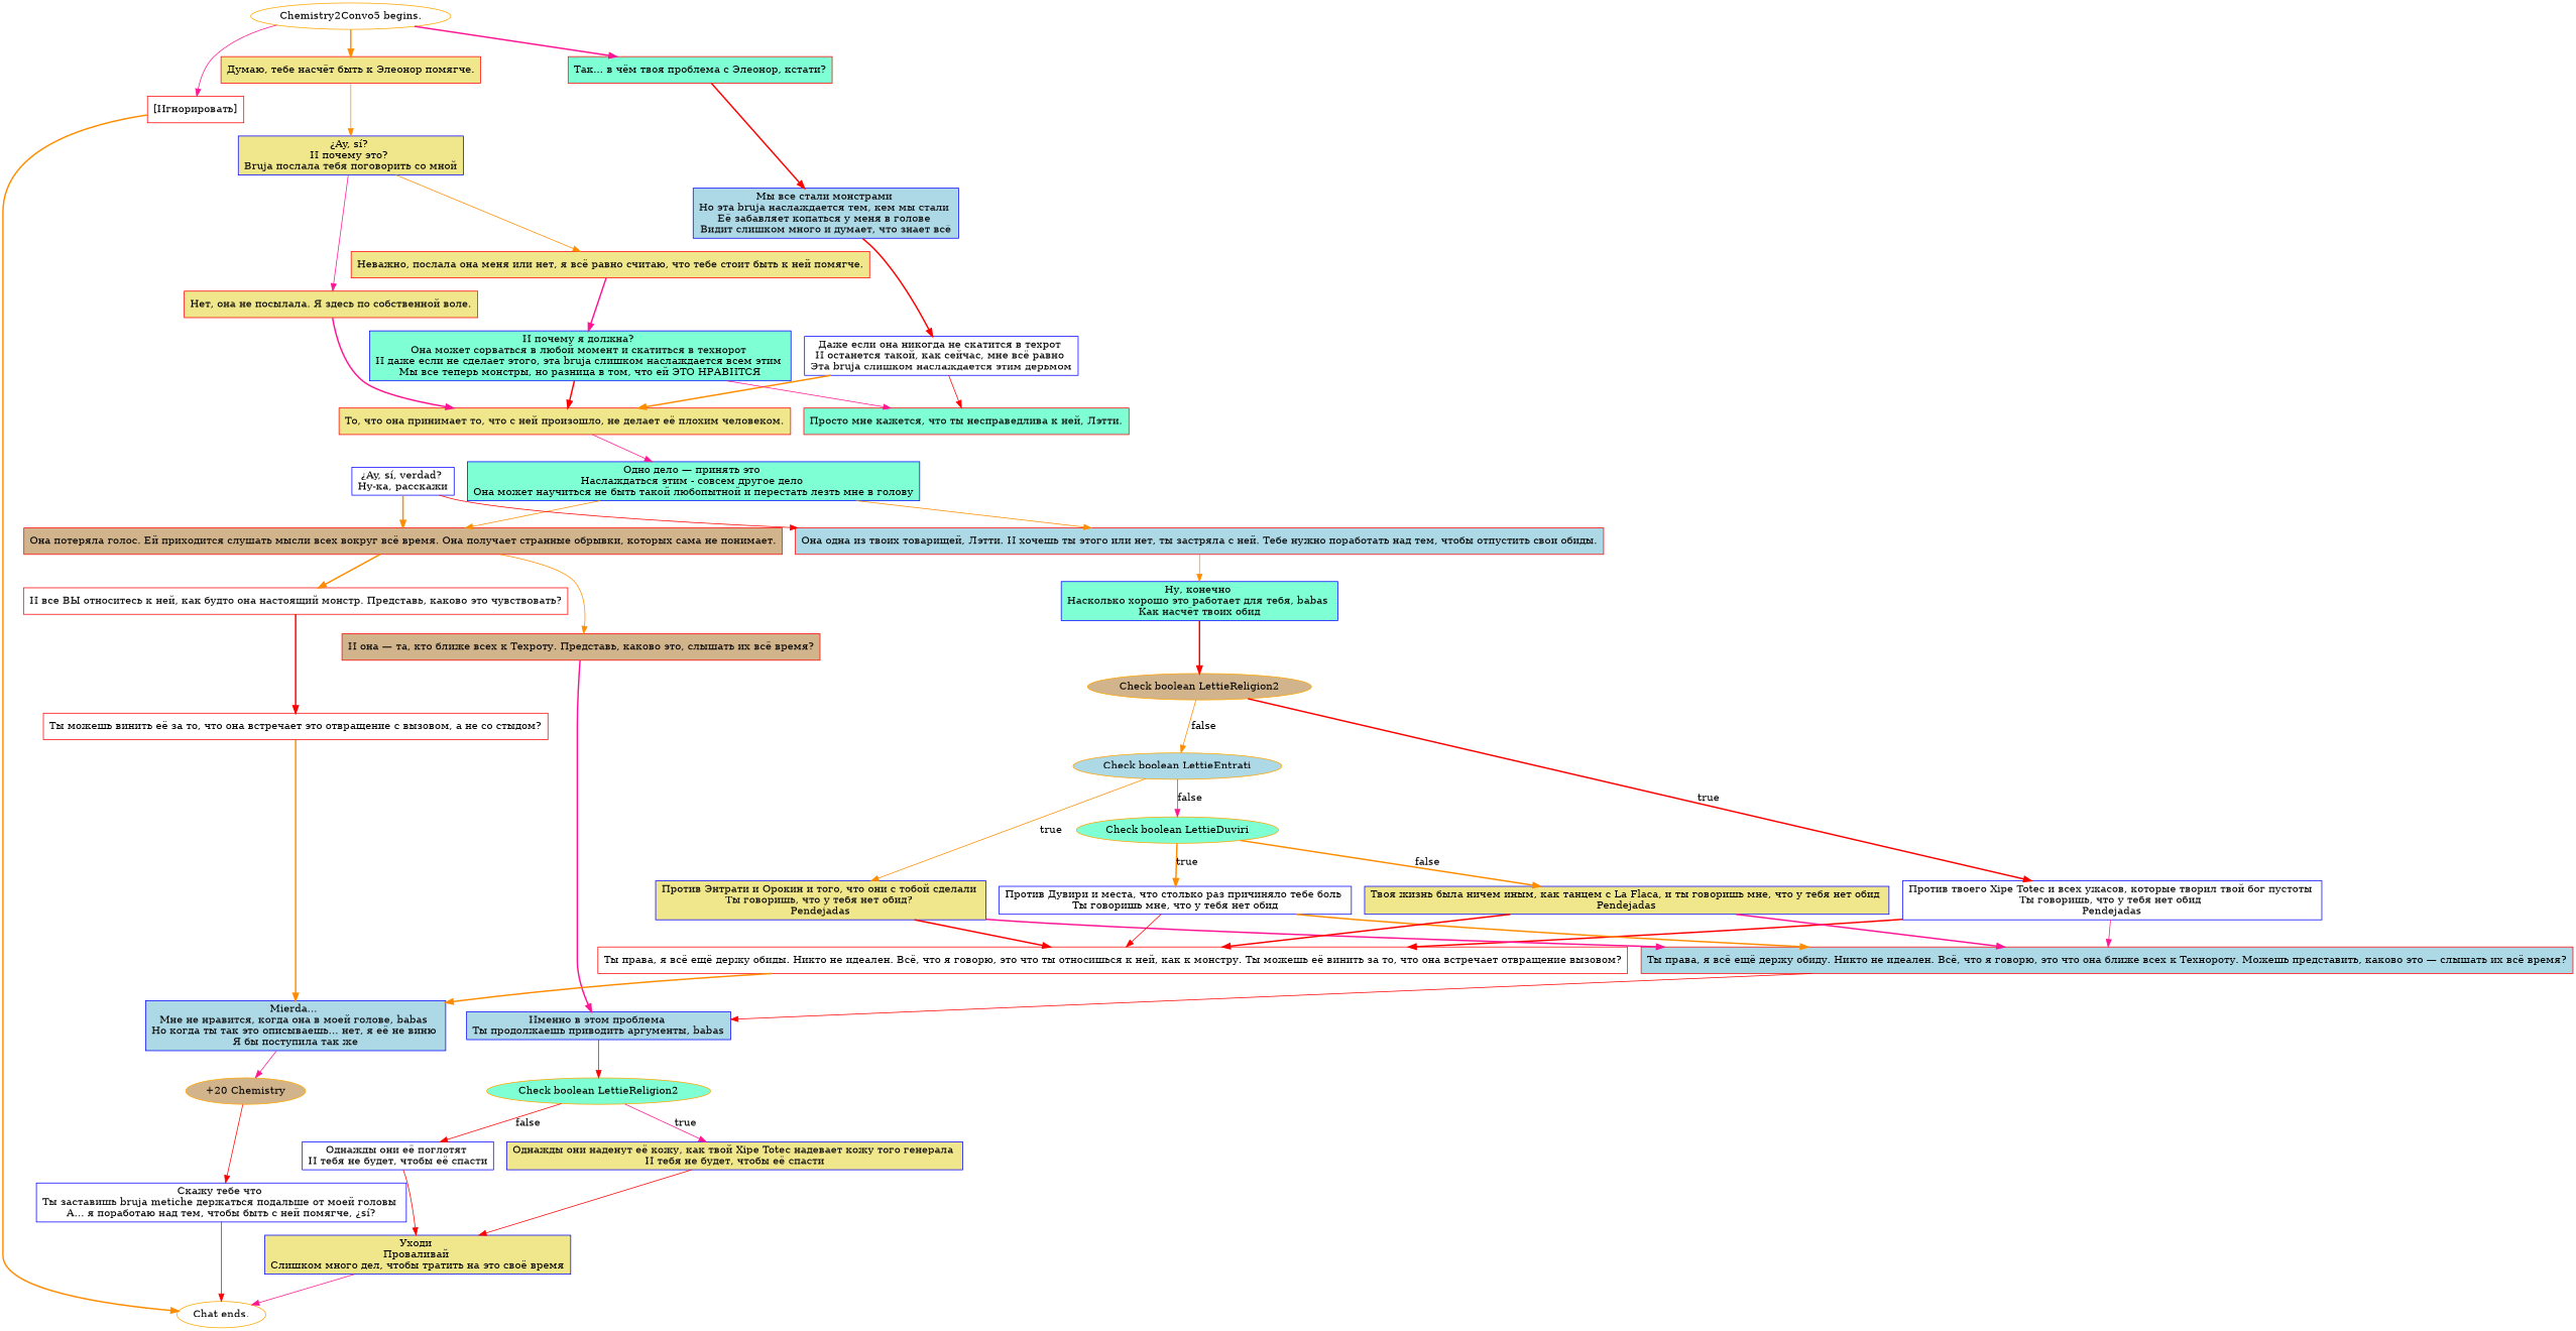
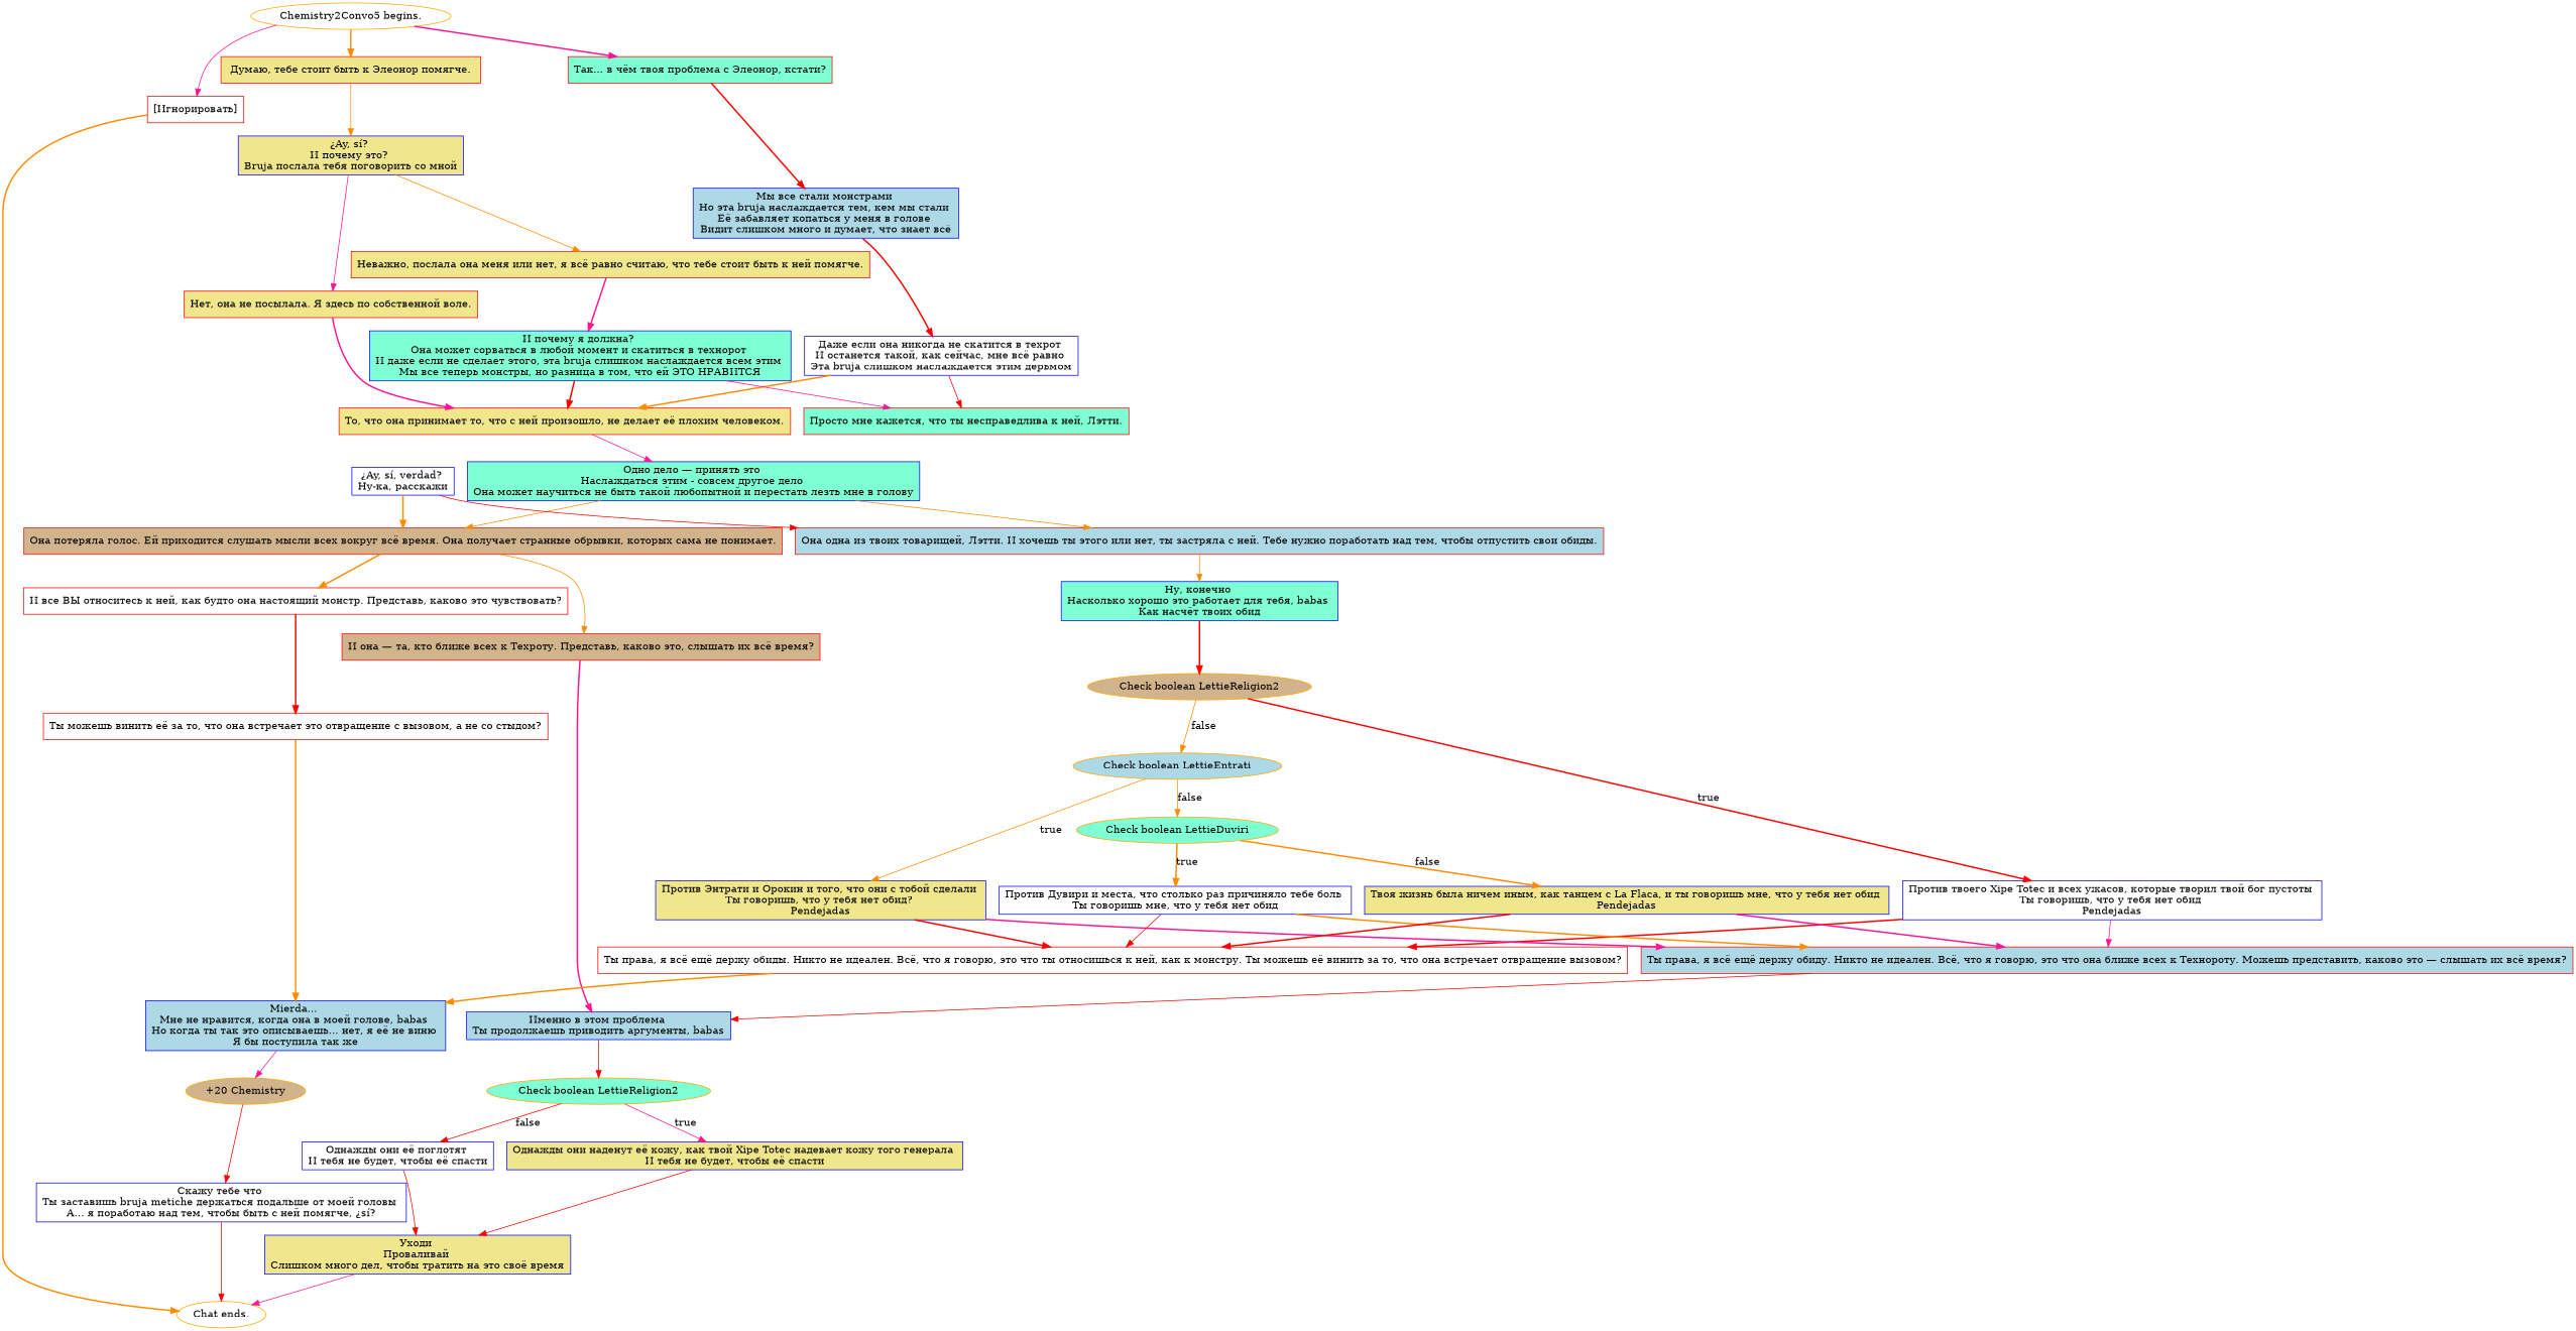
  digraph {
    node [color=blue fillcolor=white style=filled shape=box]
    edge [color=darkorange style=solid]
    n1 [color=orange label="Chemistry2Convo5 begins." shape=""]
    n2 [color=red fillcolor=aquamarine label="Так... в чём твоя проблема с Элеонор, кстати?"]
-   n3 [color=red fillcolor=khaki label="Думаю, тебе насчёт быть к Элеонор помягче."]
+   n3 [color=red fillcolor=khaki label="Думаю, тебе стоит быть к Элеонор помягче."]
    n4 [color=red label="[Игнорировать]"]
    n5 [fillcolor=lightblue label="Мы все стали монстрами \nНо эта bruja наслаждается тем, кем мы стали \nЕё забавляет копаться у меня в голове \nВидит слишком много и думает, что знает всё"]
    n6 [fillcolor=khaki label="¿Ay, sí? \nИ почему это? \nBruja послала тебя поговорить со мной"]
    "Chat ends." [color=orange shape=""]
    n8 [label="Даже если она никогда не скатится в техрот \nИ останется такой, как сейчас, мне всё равно \nЭта bruja слишком наслаждается этим дерьмом"]
    n9 [color=red fillcolor=khaki label="Нет, она не посылала. Я здесь по собственной воле."]
    n10 [color=red fillcolor=khaki label="Неважно, послала она меня или нет, я всё равно считаю, что тебе стоит быть к ней помягче."]
    n11 [color=red fillcolor=khaki label="То, что она принимает то, что с ней произошло, не делает её плохим человеком."]
    n12 [color=red fillcolor=aquamarine label="Просто мне кажется, что ты несправедлива к ней, Лэтти."]
    n13 [fillcolor=aquamarine label="И почему я должна? \nОна может сорваться в любой момент и скатиться в технорот \nИ даже если не сделает этого, эта bruja слишком наслаждается всем этим \nМы все теперь монстры, но разница в том, что ей ЭТО НРАВИТСЯ"]
    n14 [fillcolor=aquamarine label="Одно дело — принять это \nНаслаждаться этим - совсем другое дело \nОна может научиться не быть такой любопытной и перестать лезть мне в голову"]
    n15 [color=red fillcolor=lightblue label="Она одна из твоих товарищей, Лэтти. И хочешь ты этого или нет, ты застряла с ней. Тебе нужно поработать над тем, чтобы отпустить свои обиды."]
    n16 [color=red fillcolor=tan label="Она потеряла голос. Ей приходится слушать мысли всех вокруг всё время. Она получает странные обрывки, которых сама не понимает."]
    n17 [label="¿Ay, sí, verdad? \nНу-ка, расскажи"]
    n18 [fillcolor=aquamarine label="Ну, конечно \nНасколько хорошо это работает для тебя, babas \nКак насчёт твоих обид"]
    n19 [color=red fillcolor=tan label="И она — та, кто ближе всех к Техроту. Представь, каково это, слышать их всё время?"]
    n20 [color=red label="И все ВЫ относитесь к ней, как будто она настоящий монстр. Представь, каково это чувствовать?"]
    n21 [color=orange fillcolor=tan label="Check boolean LettieReligion2" shape=""]
    n22 [fillcolor=lightblue label="Именно в этом проблема \nТы продолжаешь приводить аргументы, babas"]
    n23 [color=red label="Ты можешь винить её за то, что она встречает это отвращение с вызовом, а не со стыдом?"]
    n24 [label="Против твоего Xipe Totec и всех ужасов, которые творил твой бог пустоты \nТы говоришь, что у тебя нет обид \nPendejadas"]
    n25 [color=orange fillcolor=lightblue label="Check boolean LettieEntrati" shape=""]
    n26 [color=orange fillcolor=aquamarine label="Check boolean LettieReligion2" shape=""]
    n27 [fillcolor=lightblue label="Mierda... \nМне не нравится, когда она в моей голове, babas \nНо когда ты так это описываешь... нет, я её не виню \nЯ бы поступила так же"]
    n28 [color=red label="Ты права, я всё ещё держу обиды. Никто не идеален. Всё, что я говорю, это что ты относишься к ней, как к монстру. Ты можешь её винить за то, что она встречает отвращение вызовом?"]
    n29 [color=red fillcolor=lightblue label="Ты права, я всё ещё держу обиду. Никто не идеален. Всё, что я говорю, это что она ближе всех к Технороту. Можешь представить, каково это — слышать их всё время?"]
    n30 [fillcolor=khaki label="Против Энтрати и Орокин и того, что они с тобой сделали \nТы говоришь, что у тебя нет обид? \nPendejadas"]
    n31 [color=orange fillcolor=aquamarine label="Check boolean LettieDuviri" shape=""]
    n32 [fillcolor=khaki label="Однажды они наденут её кожу, как твой Xipe Totec надевает кожу того генерала \nИ тебя не будет, чтобы её спасти"]
    n33 [label="Однажды они её поглотят \nИ тебя не будет, чтобы её спасти"]
    n34 [color=orange fillcolor=tan label="+20 Chemistry" shape=""]
    n35 [label="Против Дувири и места, что столько раз причиняло тебе боль \nТы говоришь мне, что у тебя нет обид"]
    n36 [fillcolor=khaki label="Твоя жизнь была ничем иным, как танцем с La Flaca, и ты говоришь мне, что у тебя нет обид \nPendejadas"]
    n37 [fillcolor=khaki label="Уходи \nПроваливай \nСлишком много дел, чтобы тратить на это своё время"]
    n38 [label="Скажу тебе что \nТы заставишь bruja metiche держаться подальше от моей головы \nА... я поработаю над тем, чтобы быть с ней помягче, ¿sí?"]
    n1 -> n2 [color=deeppink style=bold]
    n1 -> n3 [style=bold]
    n1 -> n4 [color=deeppink]
    n2 -> n5 [color=red style=bold]
    n3 -> n6
    n4 -> "Chat ends." [style=bold]
    n5 -> n8 [color=red style=bold]
    n6 -> n9 [color=deeppink]
    n6 -> n10
    n8 -> n11 [style=bold]
    n8 -> n12 [color=red]
    n9 -> n11 [color=deeppink style=bold]
    n10 -> n13 [color=deeppink style=bold]
    n11 -> n14 [color=deeppink]
    n13 -> n11 [color=red style=bold]
    n13 -> n12 [color=deeppink]
    n14 -> n15
    n14 -> n16
    n15 -> n18
    n16 -> n19
    n16 -> n20 [style=bold]
    n17 -> n15 [color=red]
    n17 -> n16 [style=bold]
    n18 -> n21 [color=red style=bold]
    n19 -> n22 [color=deeppink style=bold]
    n20 -> n23 [color=red style=bold]
    n21 -> n24 [color=red label=true style=bold]
    n21 -> n25 [label=false]
    n22 -> n26 [color=red]
    n23 -> n27 [style=bold]
    n24 -> n28 [color=red style=bold]
    n24 -> n29 [color=deeppink]
    n25 -> n30 [label=true]
-   n25 -> n31 [color=deeppink label=false]
+   n25 -> n31 [label=false]
    n26 -> n32 [color=deeppink label=true]
    n26 -> n33 [color=red label=false]
    n27 -> n34 [color=deeppink]
    n28 -> n27 [style=bold]
    n29 -> n22 [color=red]
    n30 -> n28 [color=red style=bold]
    n30 -> n29 [color=deeppink style=bold]
    n31 -> n35 [label=true style=bold]
    n31 -> n36 [label=false style=bold]
    n32 -> n37 [color=red]
    n33 -> n37 [color=red]
    n34 -> n38 [color=red]
    n35 -> n28 [color=red]
    n35 -> n29 [style=bold]
    n36 -> n28 [color=red style=bold]
    n36 -> n29 [color=deeppink style=bold]
    n37 -> "Chat ends." [color=deeppink]
    n38 -> "Chat ends." [color=red]
  }
